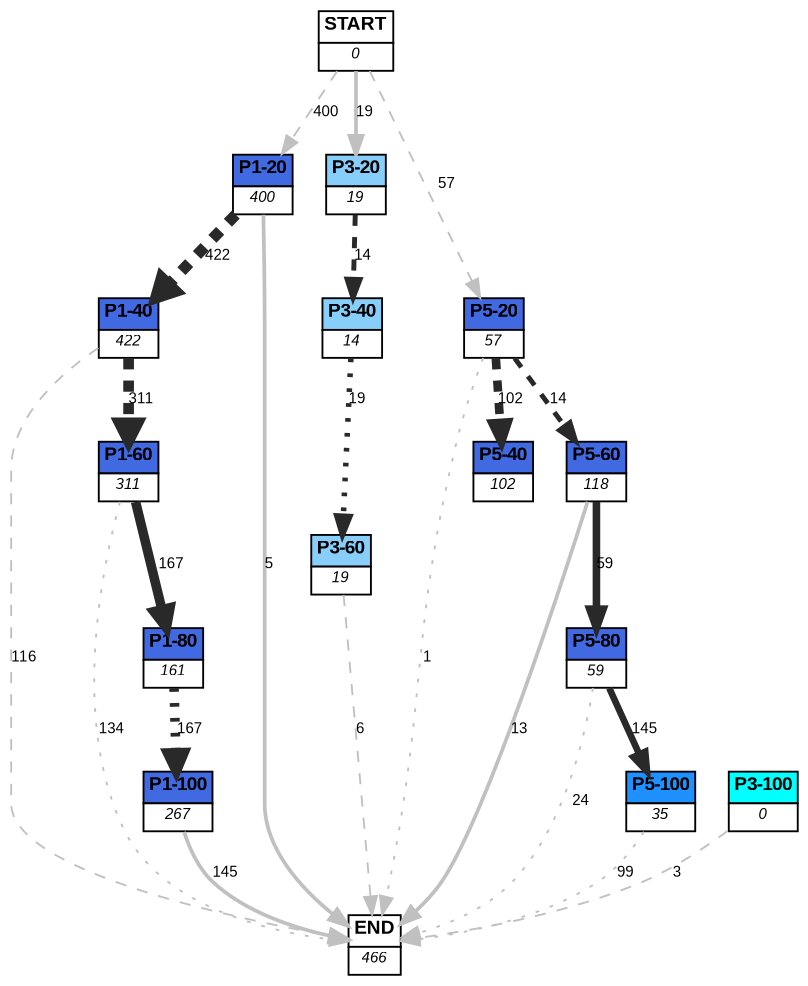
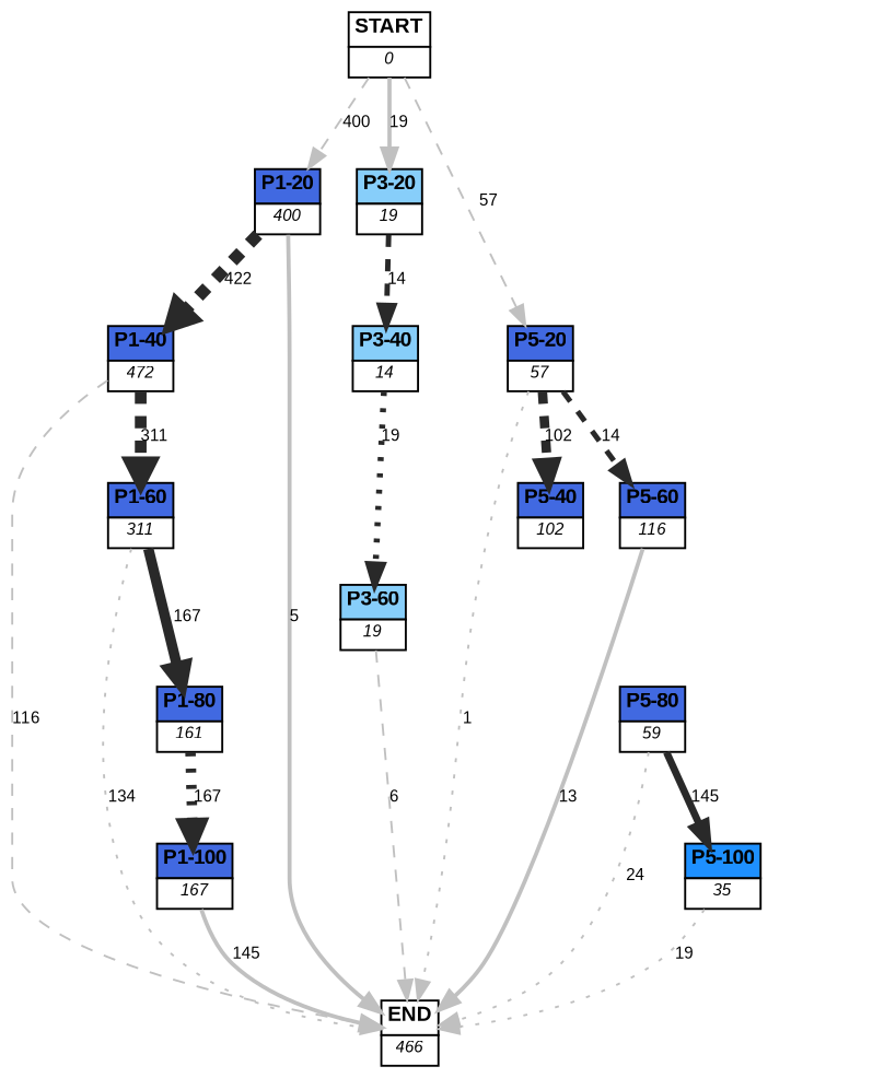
  digraph {
    node [shape=plain]
    edge [color=grey fontname=Arial fontsize=8 labelfloat=false style=dashed]
    n1 [label=<<table border="0" cellborder="1" cellspacing="0"><tr><td bgcolor="royalblue"><FONT face="Arial" POINT-SIZE="10"><b>P1-20</b></FONT></td></tr><tr><td bgcolor="white"><FONT face="Arial" POINT-SIZE="8"><i>400</i></FONT></td></tr></table>>]
-   n2 [label=<<table border="0" cellborder="1" cellspacing="0"><tr><td bgcolor="royalblue"><FONT face="Arial" POINT-SIZE="10"><b>P1-40</b></FONT></td></tr><tr><td bgcolor="white"><FONT face="Arial" POINT-SIZE="8"><i>422</i></FONT></td></tr></table>>]
+   n2 [label=<<table border="0" cellborder="1" cellspacing="0"><tr><td bgcolor="royalblue"><FONT face="Arial" POINT-SIZE="10"><b>P1-40</b></FONT></td></tr><tr><td bgcolor="white"><FONT face="Arial" POINT-SIZE="8"><i>472</i></FONT></td></tr></table>>]
    n3 [label=<<table border="0" cellborder="1" cellspacing="0"><tr><td bgcolor="white"><FONT face="Arial" POINT-SIZE="10"><b>END</b></FONT></td></tr><tr><td bgcolor="white"><FONT face="Arial" POINT-SIZE="8"><i>466</i></FONT></td></tr></table>>]
    n4 [label=<<table border="0" cellborder="1" cellspacing="0"><tr><td bgcolor="royalblue"><FONT face="Arial" POINT-SIZE="10"><b>P1-60</b></FONT></td></tr><tr><td bgcolor="white"><FONT face="Arial" POINT-SIZE="8"><i>311</i></FONT></td></tr></table>>]
    n5 [label=<<table border="0" cellborder="1" cellspacing="0"><tr><td bgcolor="royalblue"><FONT face="Arial" POINT-SIZE="10"><b>P1-80</b></FONT></td></tr><tr><td bgcolor="white"><FONT face="Arial" POINT-SIZE="8"><i>161</i></FONT></td></tr></table>>]
-   n6 [label=<<table border="0" cellborder="1" cellspacing="0"><tr><td bgcolor="royalblue"><FONT face="Arial" POINT-SIZE="10"><b>P1-100</b></FONT></td></tr><tr><td bgcolor="white"><FONT face="Arial" POINT-SIZE="8"><i>267</i></FONT></td></tr></table>>]
+   n6 [label=<<table border="0" cellborder="1" cellspacing="0"><tr><td bgcolor="royalblue"><FONT face="Arial" POINT-SIZE="10"><b>P1-100</b></FONT></td></tr><tr><td bgcolor="white"><FONT face="Arial" POINT-SIZE="8"><i>167</i></FONT></td></tr></table>>]
    n7 [label=<<table border="0" cellborder="1" cellspacing="0"><tr><td bgcolor="lightskyblue"><FONT face="Arial" POINT-SIZE="10"><b>P3-20</b></FONT></td></tr><tr><td bgcolor="white"><FONT face="Arial" POINT-SIZE="8"><i>19</i></FONT></td></tr></table>>]
    n8 [label=<<table border="0" cellborder="1" cellspacing="0"><tr><td bgcolor="lightskyblue"><FONT face="Arial" POINT-SIZE="10"><b>P3-40</b></FONT></td></tr><tr><td bgcolor="white"><FONT face="Arial" POINT-SIZE="8"><i>14</i></FONT></td></tr></table>>]
    n9 [label=<<table border="0" cellborder="1" cellspacing="0"><tr><td bgcolor="lightskyblue"><FONT face="Arial" POINT-SIZE="10"><b>P3-60</b></FONT></td></tr><tr><td bgcolor="white"><FONT face="Arial" POINT-SIZE="8"><i>19</i></FONT></td></tr></table>>]
-   n10 [label=<<table border="0" cellborder="1" cellspacing="0"><tr><td bgcolor="aqua"><FONT face="Arial" POINT-SIZE="10"><b>P3-100</b></FONT></td></tr><tr><td bgcolor="white"><FONT face="Arial" POINT-SIZE="8"><i>0</i></FONT></td></tr></table>>]
    n11 [label=<<table border="0" cellborder="1" cellspacing="0"><tr><td bgcolor="royalblue"><FONT face="Arial" POINT-SIZE="10"><b>P5-20</b></FONT></td></tr><tr><td bgcolor="white"><FONT face="Arial" POINT-SIZE="8"><i>57</i></FONT></td></tr></table>>]
    n12 [label=<<table border="0" cellborder="1" cellspacing="0"><tr><td bgcolor="royalblue"><FONT face="Arial" POINT-SIZE="10"><b>P5-40</b></FONT></td></tr><tr><td bgcolor="white"><FONT face="Arial" POINT-SIZE="8"><i>102</i></FONT></td></tr></table>>]
-   n13 [label=<<table border="0" cellborder="1" cellspacing="0"><tr><td bgcolor="royalblue"><FONT face="Arial" POINT-SIZE="10"><b>P5-60</b></FONT></td></tr><tr><td bgcolor="white"><FONT face="Arial" POINT-SIZE="8"><i>118</i></FONT></td></tr></table>>]
+   n13 [label=<<table border="0" cellborder="1" cellspacing="0"><tr><td bgcolor="royalblue"><FONT face="Arial" POINT-SIZE="10"><b>P5-60</b></FONT></td></tr><tr><td bgcolor="white"><FONT face="Arial" POINT-SIZE="8"><i>116</i></FONT></td></tr></table>>]
    n14 [label=<<table border="0" cellborder="1" cellspacing="0"><tr><td bgcolor="royalblue"><FONT face="Arial" POINT-SIZE="10"><b>P5-80</b></FONT></td></tr><tr><td bgcolor="white"><FONT face="Arial" POINT-SIZE="8"><i>59</i></FONT></td></tr></table>>]
    n15 [label=<<table border="0" cellborder="1" cellspacing="0"><tr><td bgcolor="dodgerblue"><FONT face="Arial" POINT-SIZE="10"><b>P5-100</b></FONT></td></tr><tr><td bgcolor="white"><FONT face="Arial" POINT-SIZE="8"><i>35</i></FONT></td></tr></table>>]
    n16 [label=<<table border="0" cellborder="1" cellspacing="0"><tr><td bgcolor="white"><FONT face="Arial" POINT-SIZE="10"><b>START</b></FONT></td></tr><tr><td bgcolor="white"><FONT face="Arial" POINT-SIZE="8"><i>0</i></FONT></td></tr></table>>]
    n1 -> n2 [color=grey16 label=422 penwidth=6.045005314036012]
    n1 -> n3 [label=5 style=bold]
    n2 -> n3 [label=116]
    n2 -> n4 [color=grey16 label=311 penwidth=5.739792912179234]
    n4 -> n3 [label=134 style=dotted]
    n4 -> n5 [color=grey16 label=167 penwidth=5.117993812416755 style=bold]
    n5 -> n6 [color=grey16 label=167 penwidth=5.117993812416755 style=dotted]
    n6 -> n3 [label=145 style=bold]
    n7 -> n8 [color=grey16 label=14 penwidth=2.6390573296152584]
    n8 -> n9 [color=grey16 label=19 penwidth=2.9444389791664403 style=dotted]
    n9 -> n3 [label=6]
-   n10 -> n3 [label=3]
    n11 -> n3 [label=1 style=dotted]
    n11 -> n12 [color=grey16 label=102 penwidth=4.624972813284271]
    n11 -> n13 [color=grey16 label=14 penwidth=2.6390573296152584]
    n13 -> n3 [label=13 style=bold]
-   n13 -> n14 [color=grey16 label=59 penwidth=4.07753744390572 style=bold]
    n14 -> n3 [label=24 style=dotted]
    n14 -> n15 [color=grey16 label=145 penwidth=3.5553480614894135 style=bold]
-   n15 -> n3 [label=99 style=dotted]
+   n15 -> n3 [label=19 style=dotted]
    n16 -> n1 [label=400]
    n16 -> n7 [label=19 style=bold]
    n16 -> n11 [label=57]
  }
